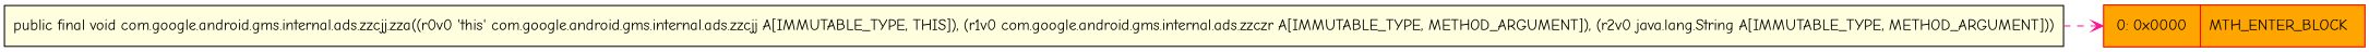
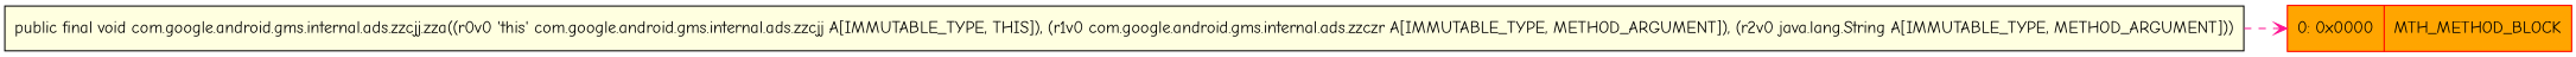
  digraph {
    rankdir=LR
    fontname="Comic Neue"
    node [shape=record style=filled fontname="Comic Neue"]
-   n1 [color=red label="{0\:\ 0x0000|MTH_ENTER_BLOCK\l}" fillcolor=orange]
+   n1 [color=red label="{0\:\ 0x0000|MTH_METHOD_BLOCK\l}" fillcolor=orange]
    n2 [label="{public final void com.google.android.gms.internal.ads.zzcjj.zza((r0v0 'this' com.google.android.gms.internal.ads.zzcjj A[IMMUTABLE_TYPE, THIS]), (r1v0 com.google.android.gms.internal.ads.zzczr A[IMMUTABLE_TYPE, METHOD_ARGUMENT]), (r2v0 java.lang.String A[IMMUTABLE_TYPE, METHOD_ARGUMENT])) }" fillcolor=lightyellow]
    subgraph cluster_1 {
      label="R(0)"
    }
    n2 -> n1 [color=deeppink style=dashed arrowhead=vee fontname="Comic Neue"]
  }
